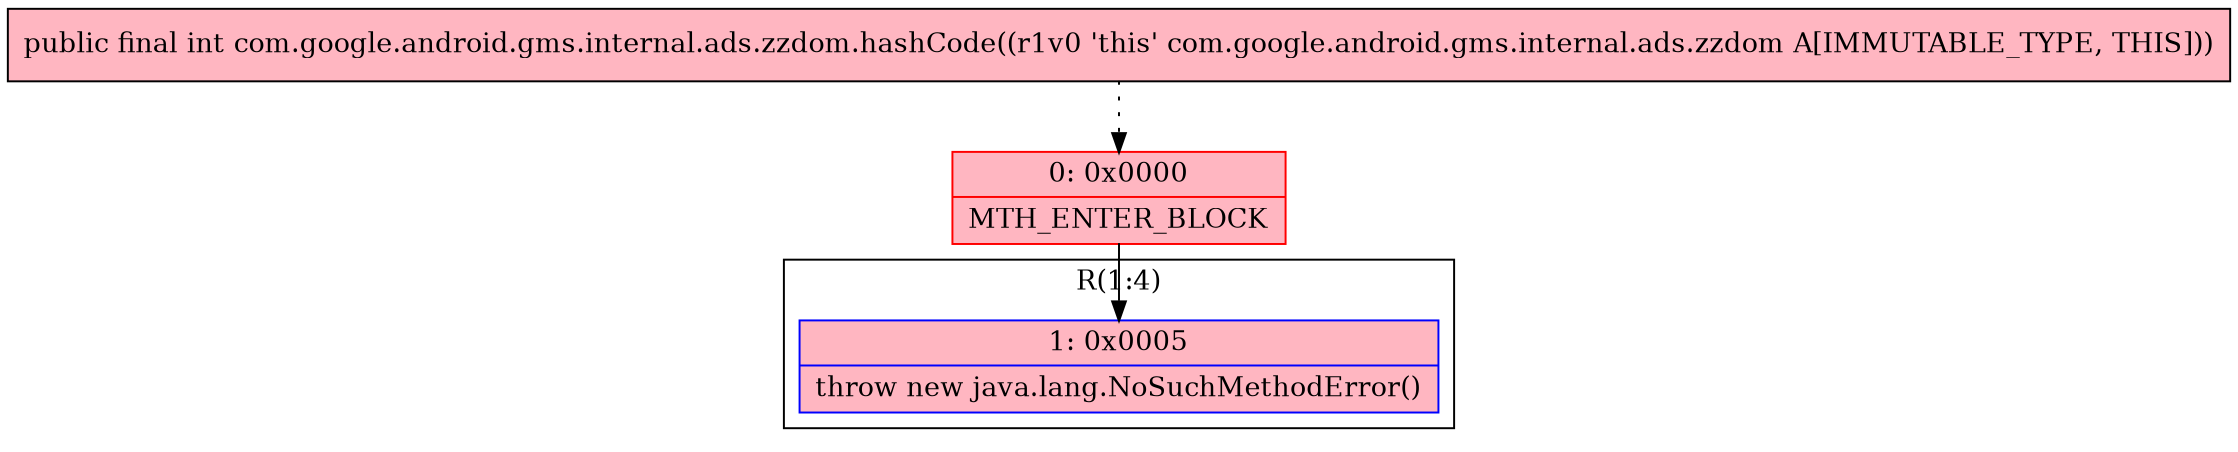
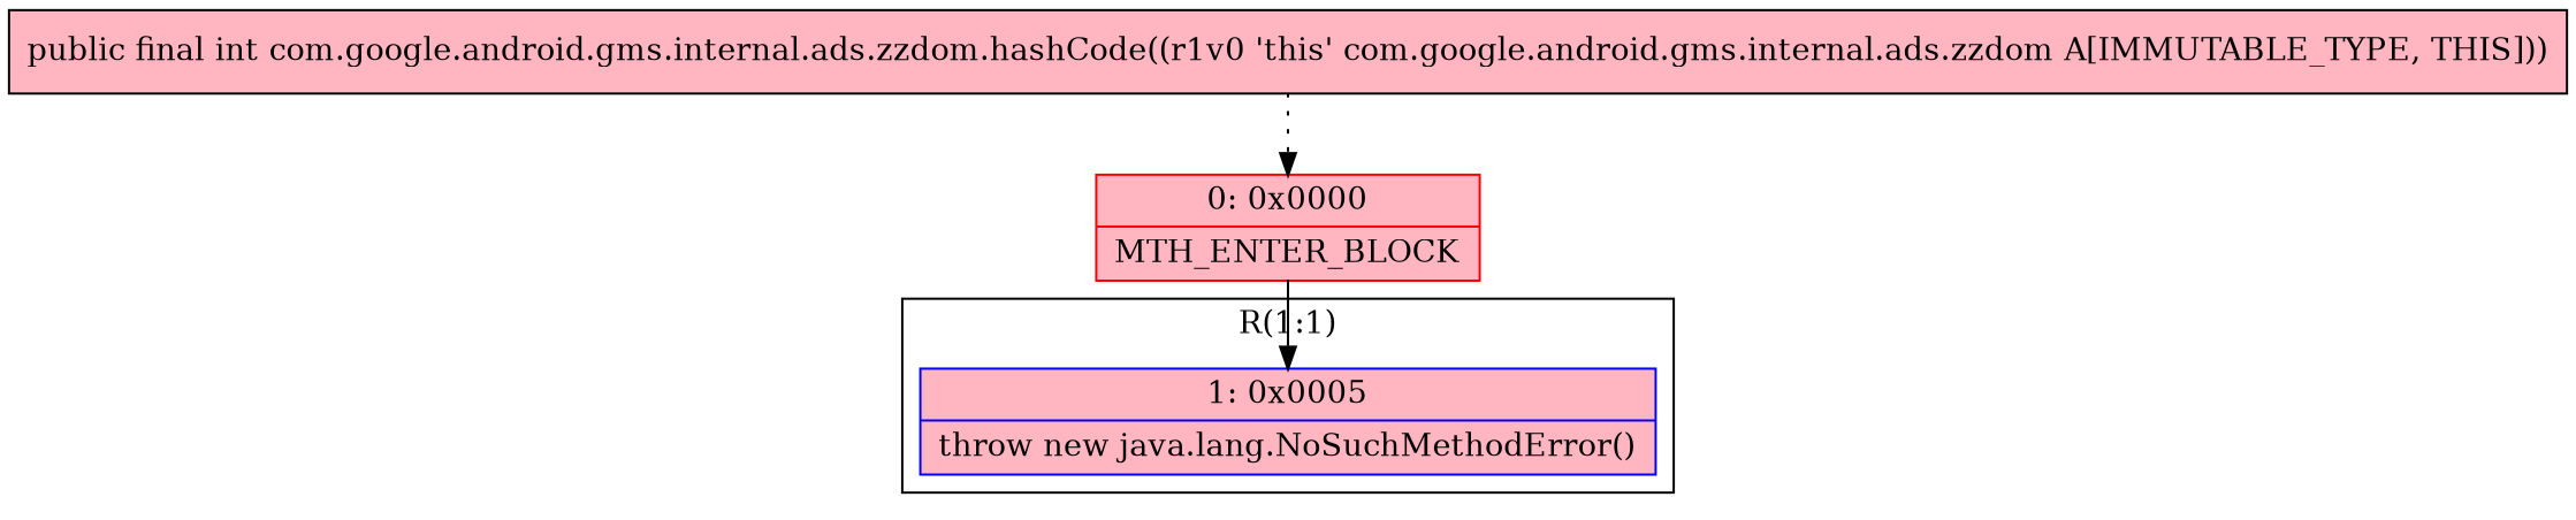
  digraph {
    node [shape=record style=filled fillcolor=lightpink]
    n1 [color=blue label="{1\:\ 0x0005|throw new java.lang.NoSuchMethodError()\l}"]
    n2 [color=red label="{0\:\ 0x0000|MTH_ENTER_BLOCK\l}"]
    n3 [label="{public final int com.google.android.gms.internal.ads.zzdom.hashCode((r1v0 'this' com.google.android.gms.internal.ads.zzdom A[IMMUTABLE_TYPE, THIS])) }"]
    subgraph cluster_1 {
-     label="R(1:4)"
+     label="R(1:1)"
      n1
    }
    n2 -> n1 [style=solid]
    n3 -> n2 [style=dotted]
  }
